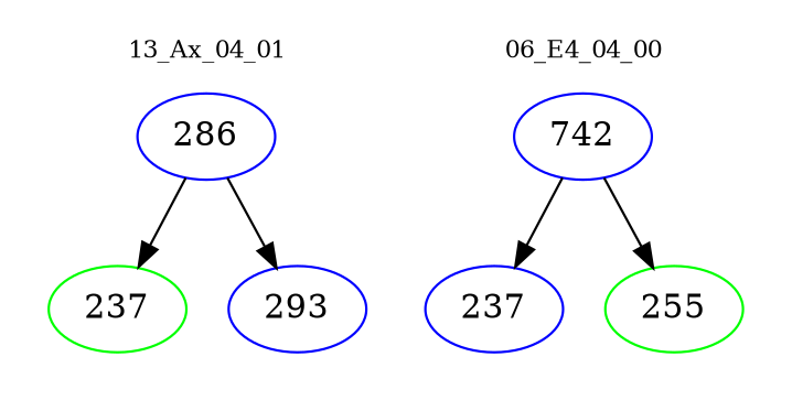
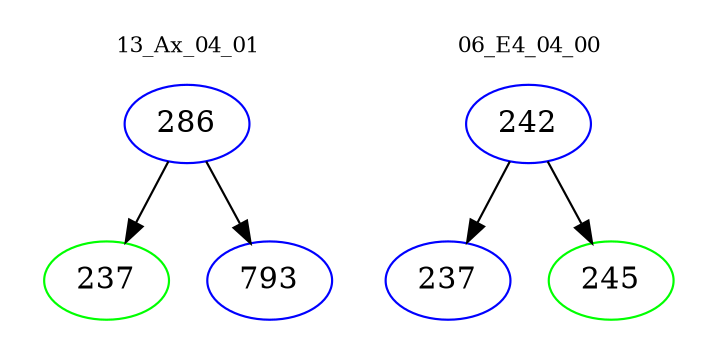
  digraph {
    node [color=blue]
    edge [color=black]
    n1 [label=286]
    n2 [color=green label=237]
-   n3 [label=293]
-   n4 [label=742]
+   n3 [label=793]
+   n4 [label=242]
    n5 [label=237]
-   n6 [color=green label=255]
+   n6 [color=green label=245]
    subgraph cluster_1 {
      color=white
      fontsize=10
      label="13_Ax_04_01"
      n1
      n2
      n3
    }
    subgraph cluster_2 {
      color=white
      fontsize=10
      label="06_E4_04_00"
      n4
      n5
      n6
    }
    n1 -> n2
    n1 -> n3
    n4 -> n5
    n4 -> n6
  }
